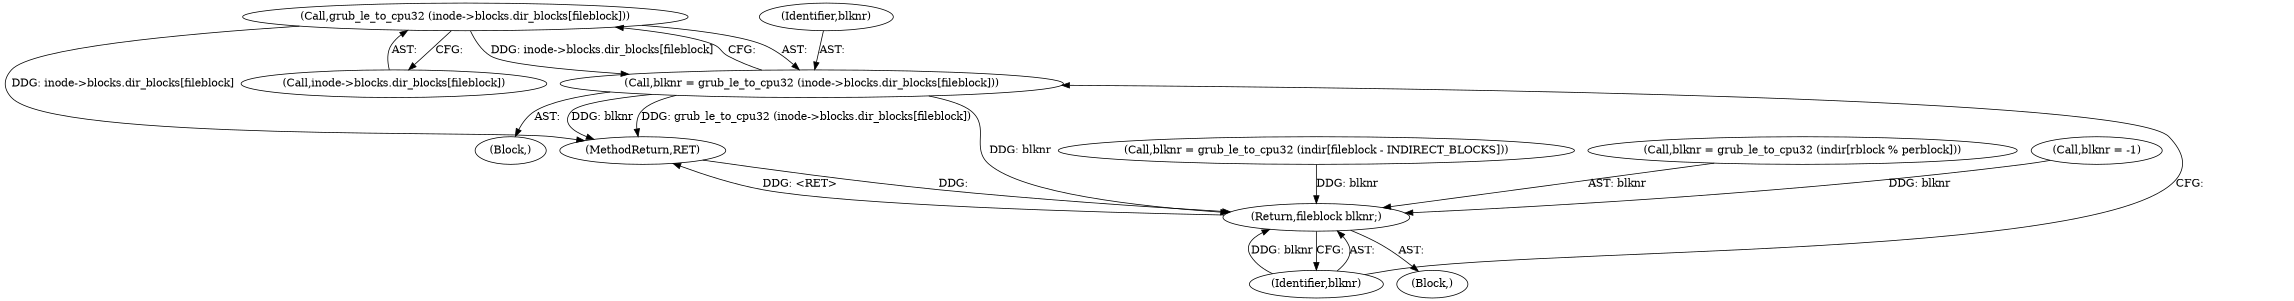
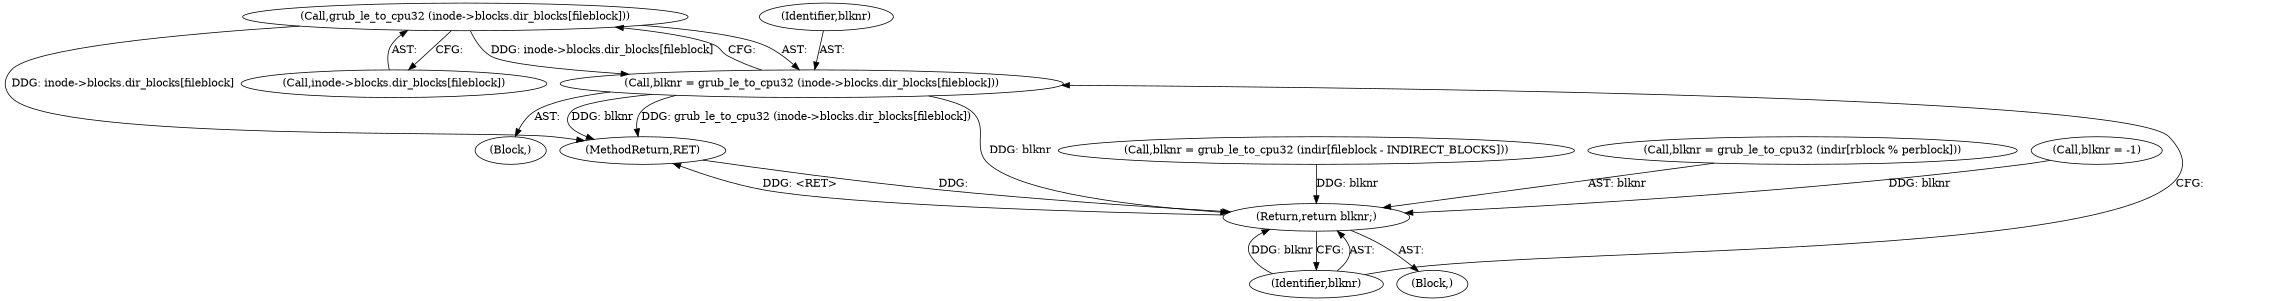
  digraph {
    fontname="DejaVu Serif"
    node [fontname="DejaVu Serif"]
    edge [fontname="DejaVu Serif"]
    n1 [label="(Call,grub_le_to_cpu32 (inode->blocks.dir_blocks[fileblock]))"]
    n2 [label="(Call,blknr = grub_le_to_cpu32 (inode->blocks.dir_blocks[fileblock]))"]
    n3 [label="(Call,inode->blocks.dir_blocks[fileblock])"]
    n4 [label="(MethodReturn,RET)"]
-   n5 [label="(Return,fileblock blknr;)"]
+   n5 [label="(Return,return blknr;)"]
    n6 [label="(Block,)"]
    n7 [label="(Identifier,blknr)"]
    n8 [label="(Block,)"]
    n9 [label="(Call,blknr = grub_le_to_cpu32 (indir[fileblock - INDIRECT_BLOCKS]))"]
    n10 [label="(Call,blknr = grub_le_to_cpu32 (indir[rblock % perblock]))"]
    n11 [label="(Call,blknr = -1)"]
    n12 [label="(Identifier,blknr)"]
    n1 -> n2 [label="AST: "]
    n1 -> n2 [label="DDG: inode->blocks.dir_blocks[fileblock]"]
    n1 -> n3 [label="CFG: "]
    n1 -> n4 [label="DDG: inode->blocks.dir_blocks[fileblock]"]
    n2 -> n1 [label="CFG: "]
    n2 -> n4 [label="DDG: grub_le_to_cpu32 (inode->blocks.dir_blocks[fileblock])"]
    n2 -> n4 [label="DDG: blknr"]
    n2 -> n5 [label="DDG: blknr"]
    n2 -> n6 [label="AST: "]
    n3 -> n1 [label="AST: "]
    n4 -> n5 [label="DDG: "]
    n5 -> n4 [label="DDG: <RET>"]
    n5 -> n7 [label="CFG: "]
    n5 -> n8 [label="AST: "]
    n7 -> n2 [label="CFG: "]
    n7 -> n5 [label="AST: "]
    n7 -> n5 [label="DDG: blknr"]
    n9 -> n5 [label="DDG: blknr"]
    n10 -> n5 [label="AST: blknr"]
    n11 -> n5 [label="DDG: blknr"]
    n12 -> n2 [label="AST: "]
  }
